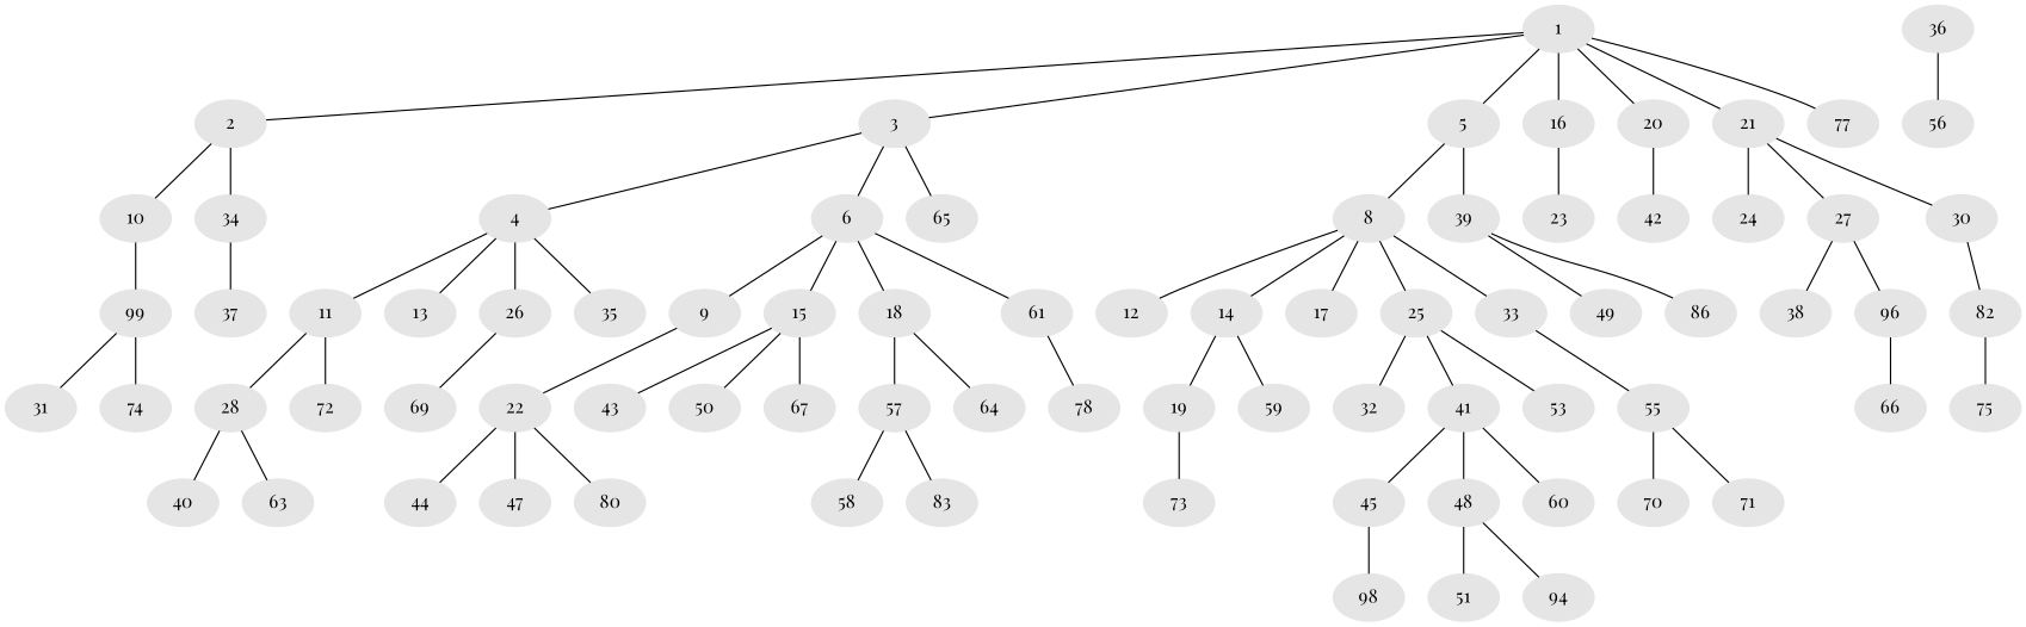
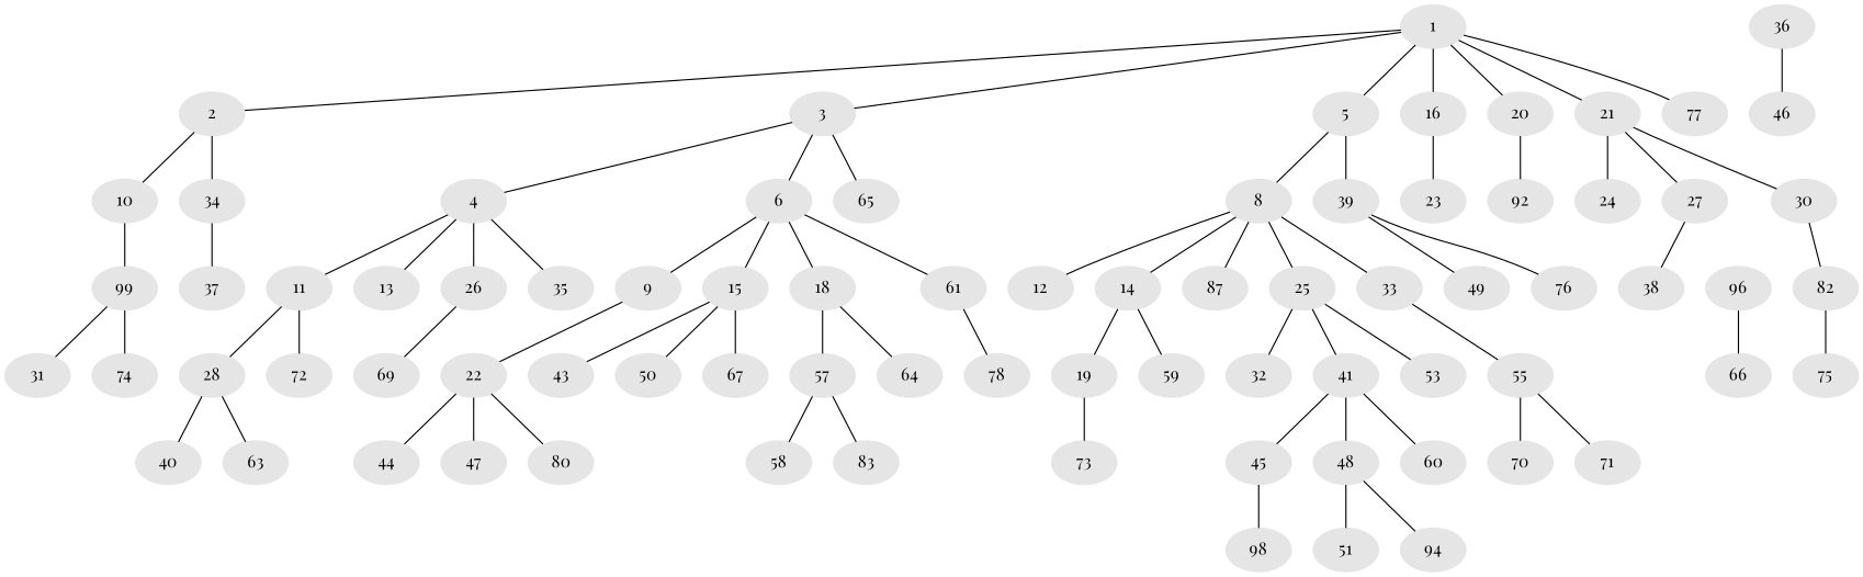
  graph {
    fontname="Playfair Display"
    node [color=gray90 fontname="Playfair Display" style=filled]
    edge [fontname="Playfair Display"]
    1
    2
    3
    5
    16
    20
    21
    77
    10
    34
    4
    6
    65
    8
    39
    23
-   42
+   42 [label=92]
    24
    27
    30
    n21 [label=99]
    37
    11
    13
    26
    35
    9
    15
    18
    61
    28
    72
    69
    12
    14
-   17
+   17 [label=87]
    25
    33
    49
-   76 [label=86]
+   76
    22
    43
    50
    67
    57
    64
    78
    36
-   46 [label=56]
+   46
    19
    59
    32
    41
    53
    55
    44
    47
    80
    31
    74
    40
    63
    73
    58
    n65 [label=83]
    38
    n67 [label=96]
    n68 [label=82]
    45
    48
    60
    66
    75
    70
    71
    n76 [label=98]
    51
    n78 [label=94]
    1 -- 2
    1 -- 3
    1 -- 5
    1 -- 16
    1 -- 20
    1 -- 21
    1 -- 77
    2 -- 10
    2 -- 34
    3 -- 4
    3 -- 6
    3 -- 65
    5 -- 8
    5 -- 39
    16 -- 23
    20 -- 42
    21 -- 24
    21 -- 27
    21 -- 30
    10 -- n21
    34 -- 37
    4 -- 11
    4 -- 13
    4 -- 26
    4 -- 35
    6 -- 9
    6 -- 15
    6 -- 18
    6 -- 61
    8 -- 12
    8 -- 14
    8 -- 17
    8 -- 25
    8 -- 33
    39 -- 49
    39 -- 76
    27 -- 38
-   27 -- n67
    30 -- n68
    n21 -- 31
    n21 -- 74
    11 -- 28
    11 -- 72
    26 -- 69
    9 -- 22
    15 -- 43
    15 -- 50
    15 -- 67
    18 -- 57
    18 -- 64
    61 -- 78
    28 -- 40
    28 -- 63
    14 -- 19
    14 -- 59
    25 -- 32
    25 -- 41
    25 -- 53
    33 -- 55
    22 -- 44
    22 -- 47
    22 -- 80
    57 -- 58
    57 -- n65
    36 -- 46
    19 -- 73
    41 -- 45
    41 -- 48
    41 -- 60
    55 -- 70
    55 -- 71
    n67 -- 66
    n68 -- 75
    45 -- n76
    48 -- 51
    48 -- n78
  }
